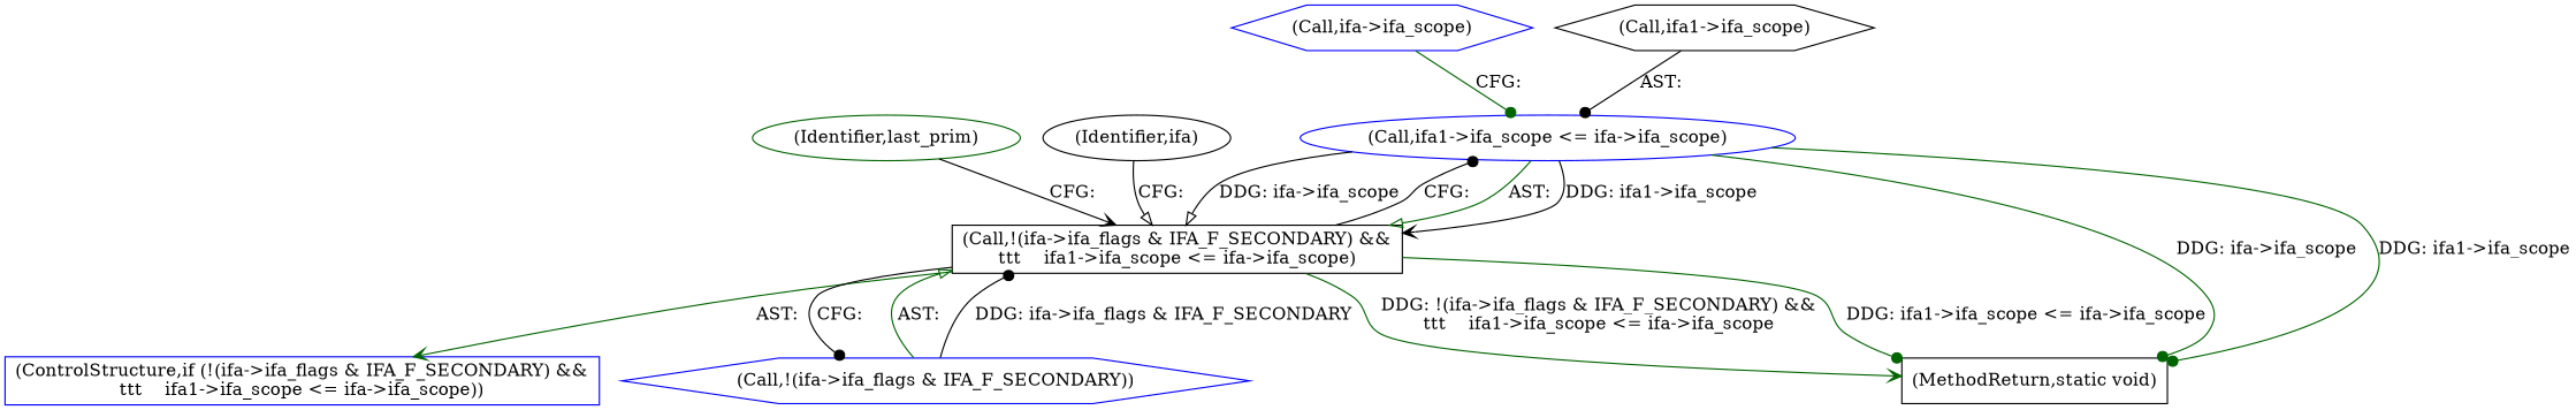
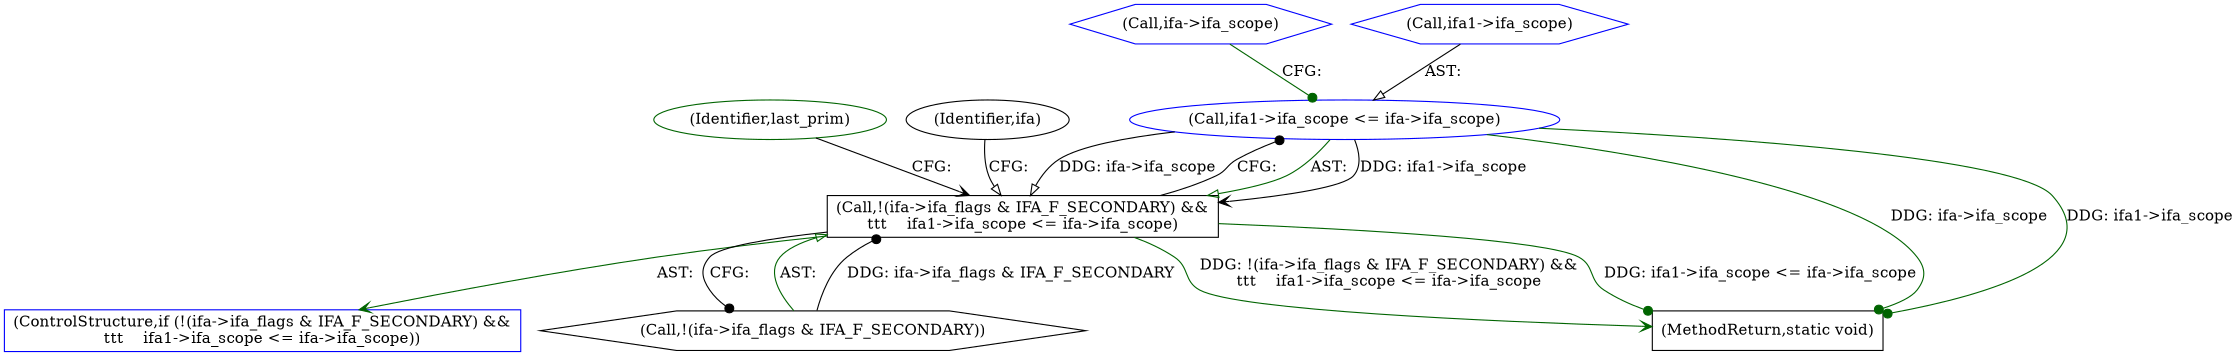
  digraph {
    node [color=blue shape=ellipse]
    edge [arrowhead=dot color=darkgreen]
    n1 [label="(Call,ifa1->ifa_scope <= ifa->ifa_scope)"]
    n2 [color=black label="(Call,!(ifa->ifa_flags & IFA_F_SECONDARY) &&\n\t\t\t    ifa1->ifa_scope <= ifa->ifa_scope)" shape=box]
    n3 [color=black label="(MethodReturn,static void)" shape=box]
    n4 [label="(ControlStructure,if (!(ifa->ifa_flags & IFA_F_SECONDARY) &&\n\t\t\t    ifa1->ifa_scope <= ifa->ifa_scope))" shape=box]
-   n5 [label="(Call,!(ifa->ifa_flags & IFA_F_SECONDARY))" shape=hexagon]
+   n5 [color=black label="(Call,!(ifa->ifa_flags & IFA_F_SECONDARY))" shape=hexagon]
    n6 [label="(Call,ifa->ifa_scope)" shape=hexagon]
-   n7 [color=black label="(Call,ifa1->ifa_scope)" shape=hexagon]
+   n7 [label="(Call,ifa1->ifa_scope)" shape=hexagon]
    n8 [color=darkgreen label="(Identifier,last_prim)"]
    n9 [color=black label="(Identifier,ifa)"]
    n1 -> n2 [arrowhead=onormal label="AST: "]
    n1 -> n2 [arrowhead=vee color=black label="DDG: ifa1->ifa_scope"]
    n1 -> n2 [arrowhead=onormal color=black label="DDG: ifa->ifa_scope"]
    n1 -> n3 [label="DDG: ifa->ifa_scope"]
    n1 -> n3 [label="DDG: ifa1->ifa_scope"]
    n2 -> n1 [color=black label="CFG: "]
    n2 -> n3 [arrowhead=vee label="DDG: !(ifa->ifa_flags & IFA_F_SECONDARY) &&\n\t\t\t    ifa1->ifa_scope <= ifa->ifa_scope"]
    n2 -> n3 [label="DDG: ifa1->ifa_scope <= ifa->ifa_scope"]
    n2 -> n4 [arrowhead=vee label="AST: "]
    n2 -> n5 [color=black label="CFG: "]
    n5 -> n2 [arrowhead=onormal label="AST: "]
    n5 -> n2 [color=black label="DDG: ifa->ifa_flags & IFA_F_SECONDARY"]
    n6 -> n1 [label="CFG: "]
-   n7 -> n1 [color=black label="AST: "]
+   n7 -> n1 [arrowhead=onormal color=black label="AST: "]
    n8 -> n2 [arrowhead=vee color=black label="CFG: "]
    n9 -> n2 [arrowhead=onormal color=black label="CFG: "]
  }
